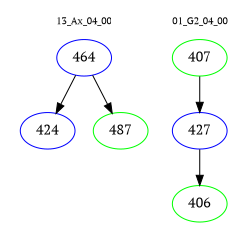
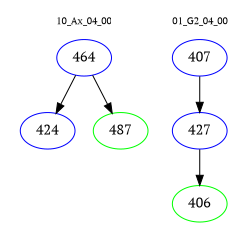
  digraph {
    fontname="PT Serif"
    node [color=blue fontname="PT Serif"]
    edge [color=black fontname="PT Serif"]
    n1 [label=464]
    n2 [label=424]
    n3 [color=green label=487]
-   n4 [color=green label=407]
+   n4 [label=407]
    n5 [color=green label=406]
    n6 [label=427]
    subgraph cluster_1 {
      color=white
      fontsize=10
-     label="13_Ax_04_00"
+     label="10_Ax_04_00"
      n1
      n2
      n3
    }
    subgraph cluster_2 {
      color=white
      fontsize=10
      label="01_G2_04_00"
      n4
      n5
      n6
    }
    n1 -> n2
    n1 -> n3
    n4 -> n6
    n6 -> n5
  }
